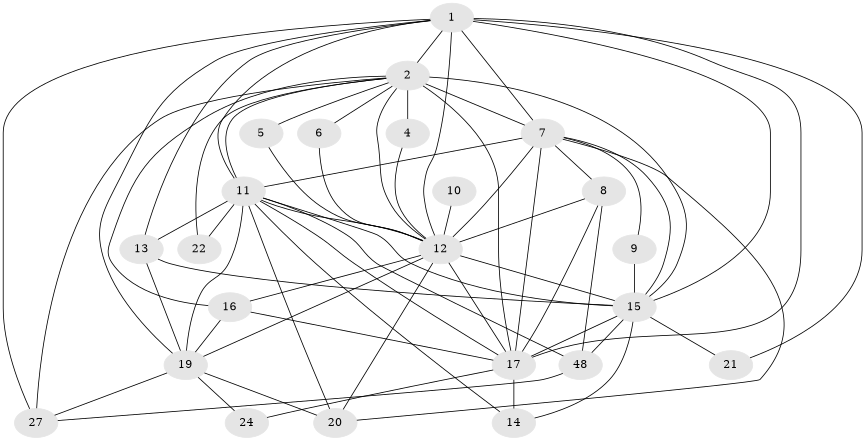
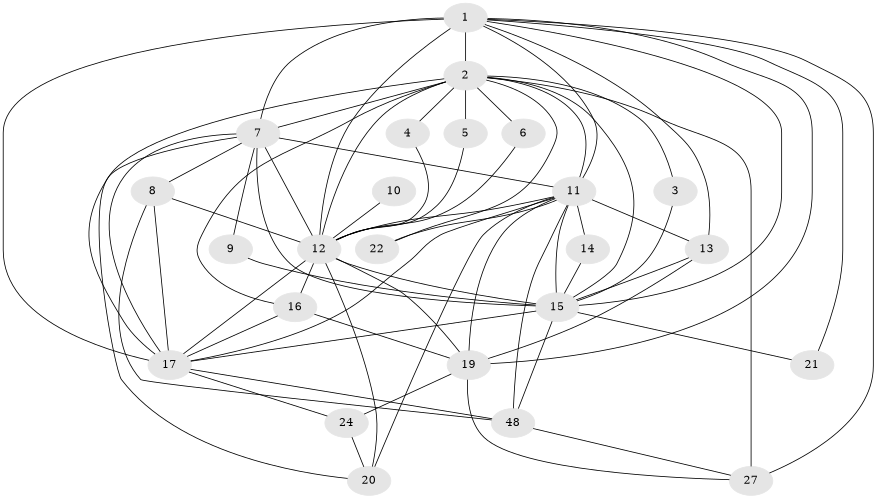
  graph {
    node [color=gray90 style=filled]
    edge [weight=1.0]
    1
    2
    7
    11
    12
    13
    15
    17
    19
    21
    n11 [label=27]
+   3
    4
    5
    6
    16
    22
    8
    9
    20
    n21 [label=48]
    14
    24
    10
    1 -- 2 [weight=7.0]
    1 -- 7 [weight=3.0]
    1 -- 11 [weight=3.0]
    1 -- 12 [weight=4.0]
    1 -- 13
    1 -- 15 [weight=3.0]
    1 -- 17 [weight=4.0]
    1 -- 19 [weight=2.0]
    1 -- 21
    1 -- n11
    2 -- 7 [weight=3.0]
    2 -- 11 [weight=2.0]
    2 -- 12 [weight=2.0]
    2 -- 15 [weight=2.0]
    2 -- 17 [weight=2.0]
    2 -- n11 [weight=2.0]
+   2 -- 3
    2 -- 4
    2 -- 5
    2 -- 6
    2 -- 16
    2 -- 22
    7 -- 11 [weight=2.0]
    7 -- 12
    7 -- 15 [weight=2.0]
    7 -- 17
    7 -- 8
    7 -- 9
    7 -- 20
    11 -- 12 [weight=2.0]
    11 -- 13 [weight=2.0]
    11 -- 15 [weight=4.0]
    11 -- 17
    11 -- 19
    11 -- 22
    11 -- 20
    11 -- n21
    11 -- 14
    12 -- 15
    12 -- 17 [weight=2.0]
    12 -- 19
    12 -- 16
    12 -- 20
    13 -- 15
    13 -- 19
    15 -- 17
    15 -- 21
    15 -- n21
-   17 -- 14
+   17 -- n21
    17 -- 24
    19 -- n11
-   19 -- 20
+   24 -- 20
    19 -- 24
+   3 -- 15
    4 -- 12
    5 -- 12
    6 -- 12
    16 -- 17
    16 -- 19
    8 -- 12
    8 -- 17
    8 -- n21
    9 -- 15
    n21 -- n11
    14 -- 15
    10 -- 12
  }
